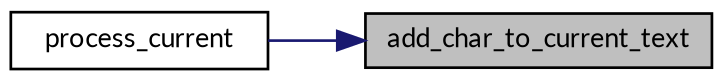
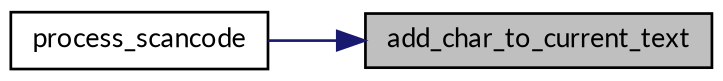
  digraph {
    rankdir=RL
    fontname=Lato
    node [color=black fontname=Lato fontsize=10 shape=record style=filled]
    n1 [fillcolor=grey75 fontcolor=black height=0.2 label=add_char_to_current_text width=0.4]
-   n2 [fillcolor=white height=0.2 label=process_current width=0.4]
+   n2 [fillcolor=white height=0.2 label=process_scancode width=0.4]
    n1 -> n2 [color=midnightblue dir=back fontname=Lato fontsize=10 labelfontname=Helvetica labelfontsize=10 style=solid]
  }
